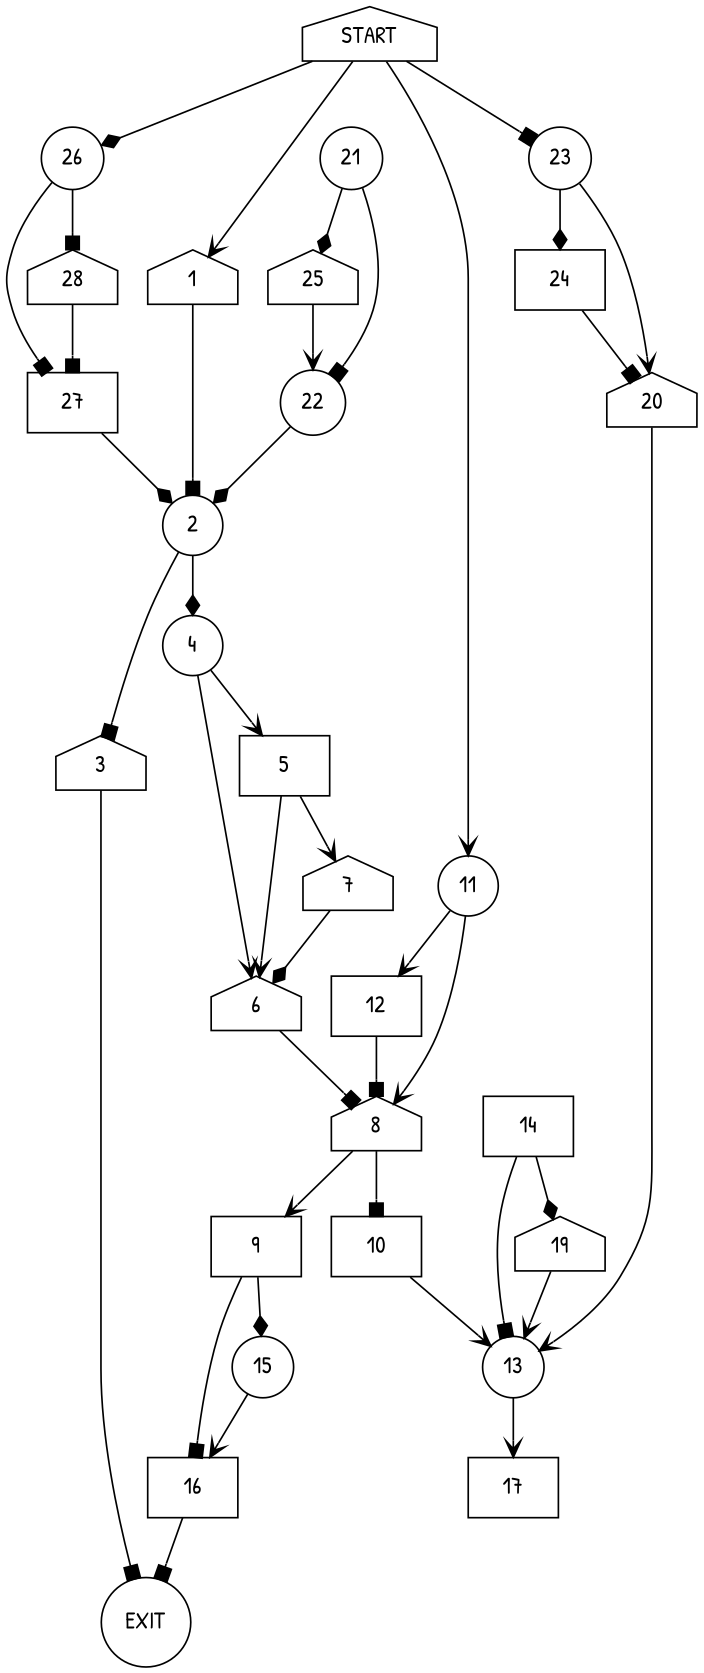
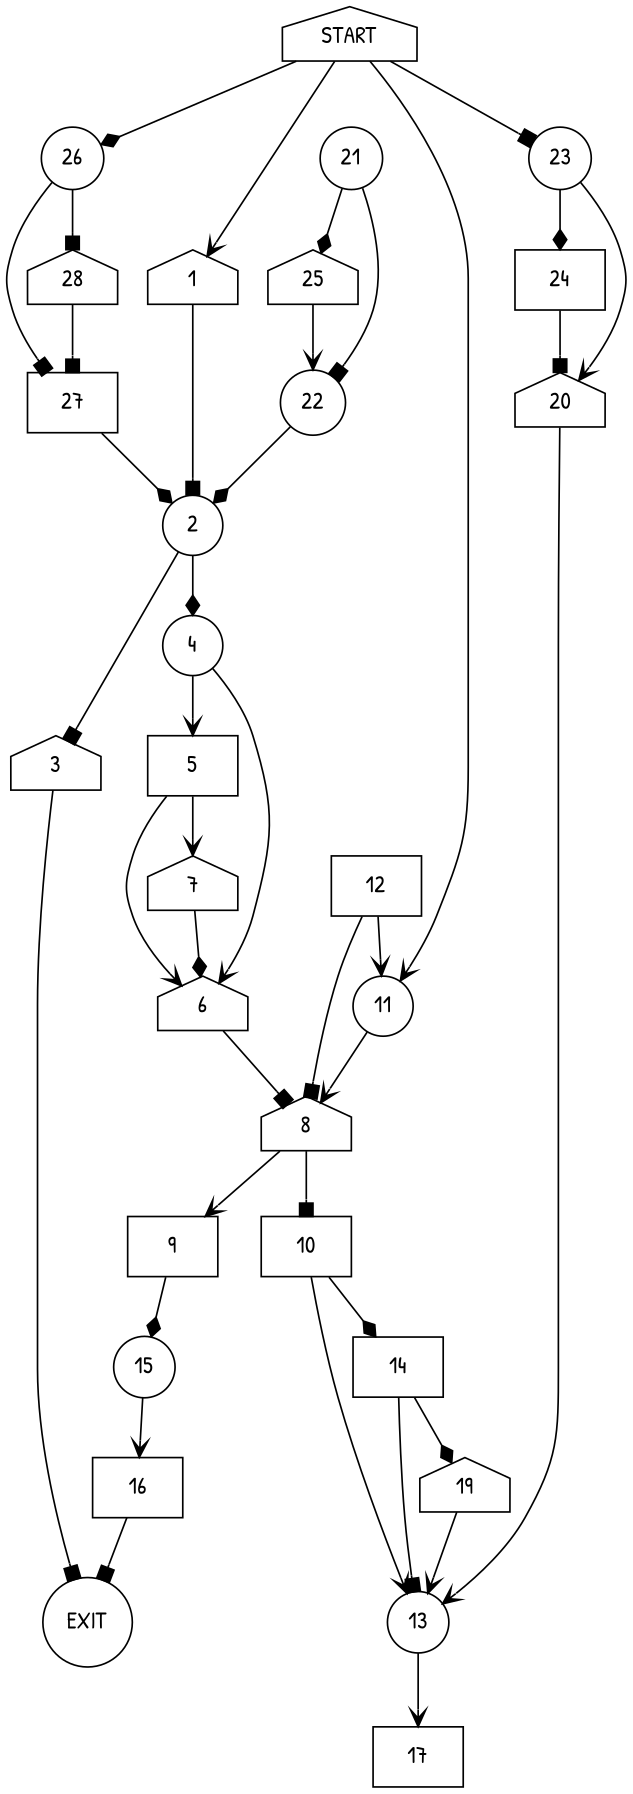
  digraph {
    fontname="Patrick Hand"
    node [fontname="Patrick Hand" shape=house]
    edge [arrowhead=vee fontname="Patrick Hand"]
    n1 [label=START]
    1
    11 [shape=circle]
    23 [shape=circle]
    26 [shape=circle]
    2 [shape=circle]
    8
    12 [shape=box]
    20
    24 [shape=box]
    27 [shape=box]
    28
    n13 [label=EXIT shape=circle]
    3
    4 [shape=circle]
    5 [shape=box]
    6
    7
    9 [shape=box]
    10 [shape=box]
    15 [shape=circle]
    16 [shape=box]
    13 [shape=circle]
    14 [shape=box]
    17 [shape=box]
    19
    21 [shape=circle]
    22 [shape=circle]
    25
    n1 -> 1
    n1 -> 11
    n1 -> 23 [arrowhead=box]
    n1 -> 26 [arrowhead=diamond]
    1 -> 2 [arrowhead=box]
    11 -> 8
-   11 -> 12
+   12 -> 11
    23 -> 20
    23 -> 24 [arrowhead=diamond]
    26 -> 27 [arrowhead=box]
    26 -> 28 [arrowhead=box]
    2 -> 3 [arrowhead=box]
    2 -> 4 [arrowhead=diamond]
    8 -> 9
    8 -> 10 [arrowhead=box]
    12 -> 8 [arrowhead=box]
    20 -> 13
    24 -> 20 [arrowhead=box]
    27 -> 2 [arrowhead=diamond]
    28 -> 27 [arrowhead=box]
    3 -> n13 [arrowhead=box]
    4 -> 5
    4 -> 6
    5 -> 6
    5 -> 7
    6 -> 8 [arrowhead=box]
    7 -> 6 [arrowhead=diamond]
    9 -> 15 [arrowhead=diamond]
-   9 -> 16 [arrowhead=box]
    10 -> 13
+   10 -> 14 [arrowhead=diamond]
    15 -> 16
    16 -> n13 [arrowhead=box]
    13 -> 17
    14 -> 13 [arrowhead=box]
    14 -> 19 [arrowhead=diamond]
    19 -> 13
    21 -> 22 [arrowhead=box]
    21 -> 25 [arrowhead=diamond]
    22 -> 2 [arrowhead=diamond]
    25 -> 22
  }
